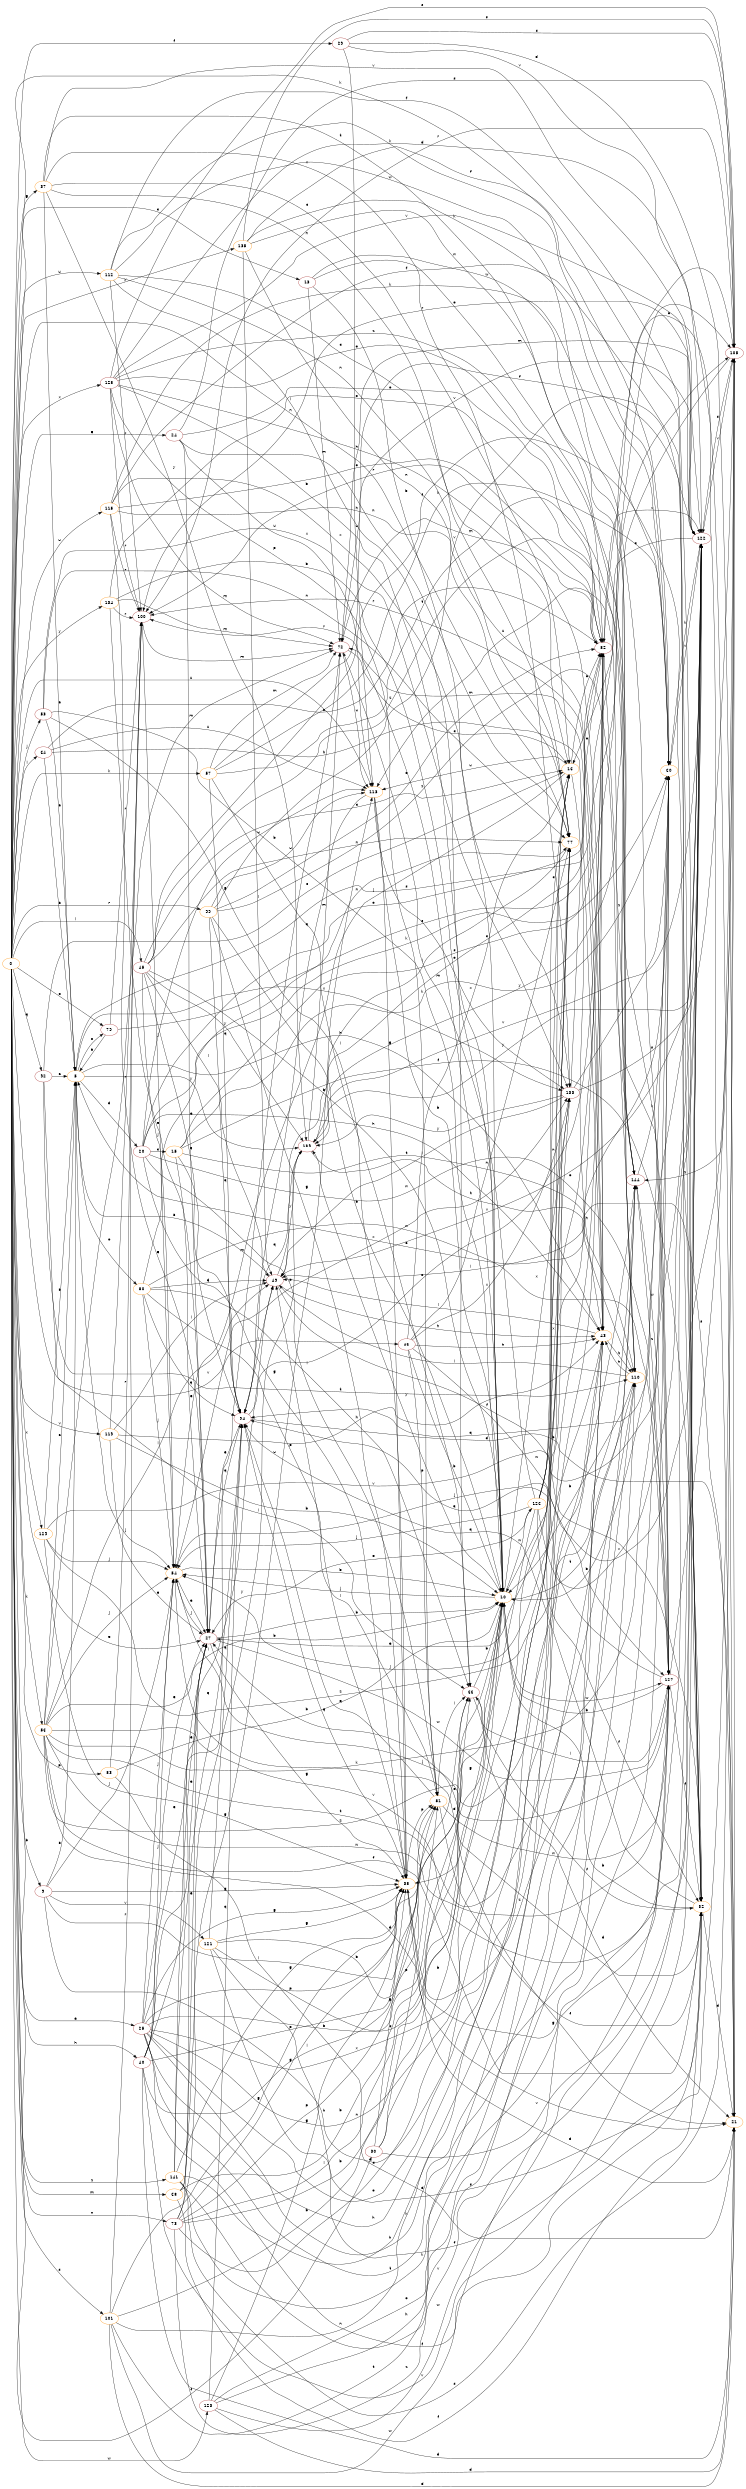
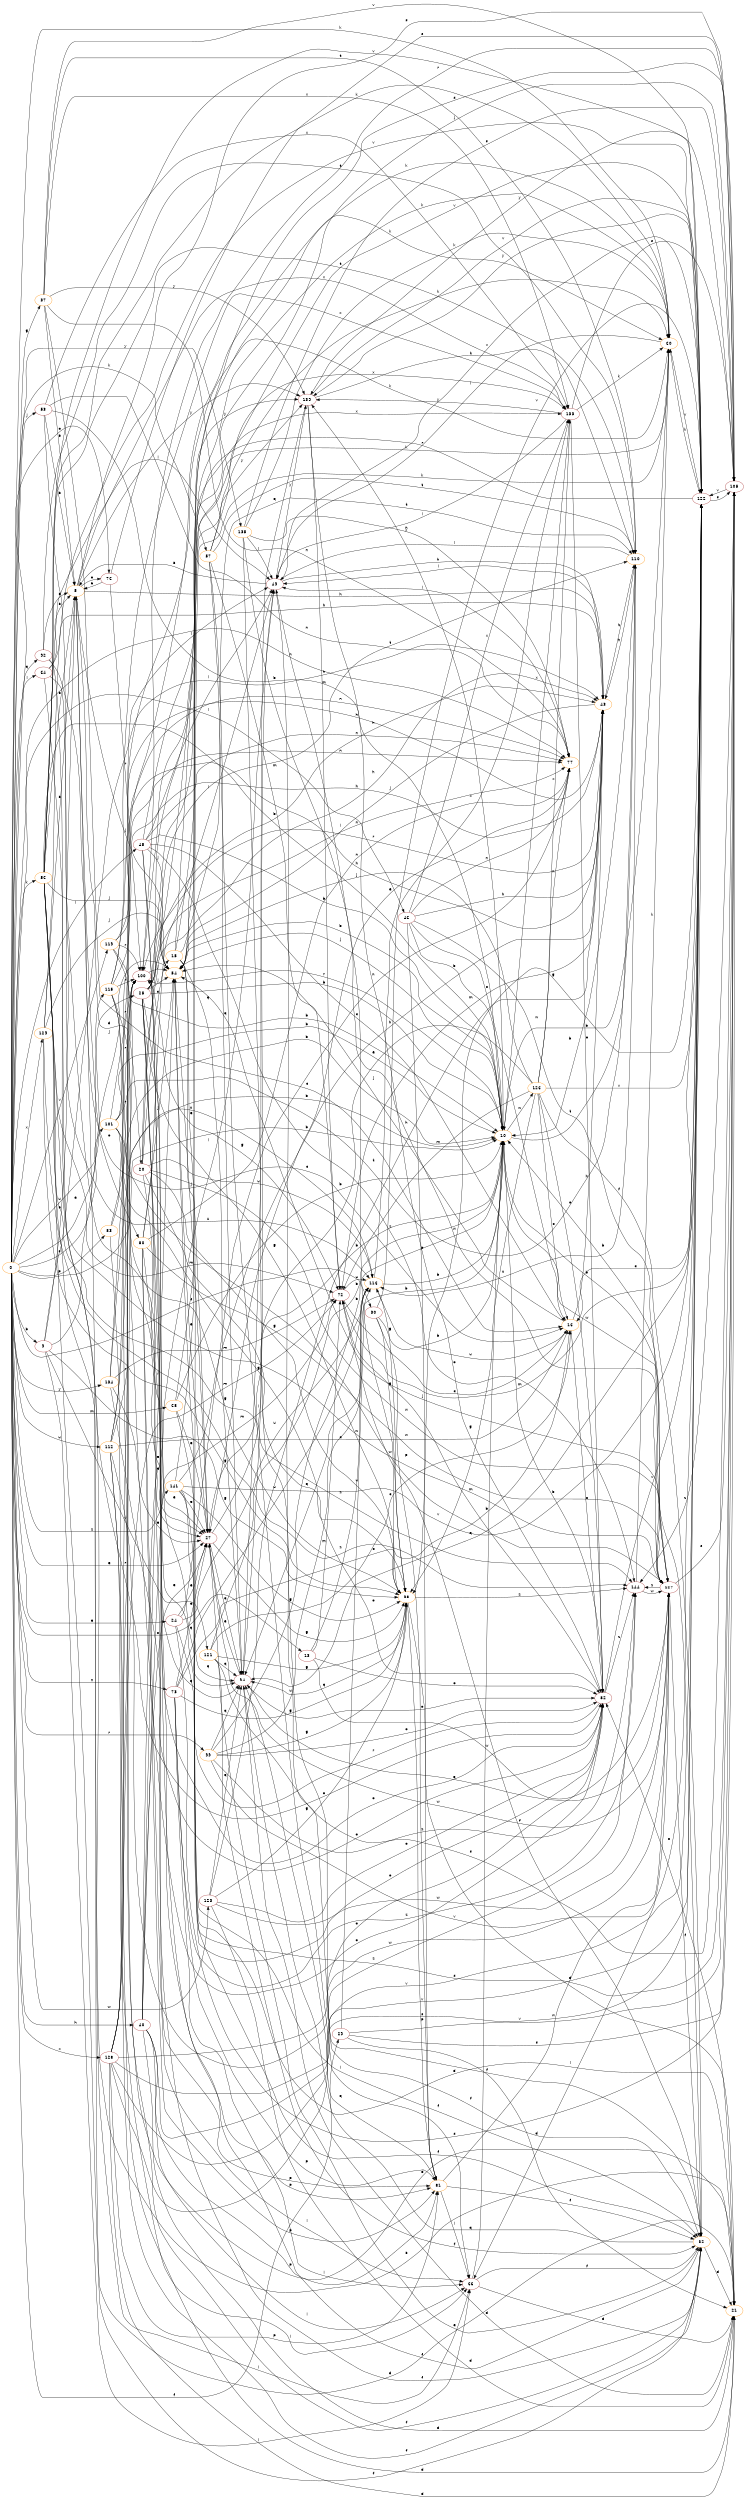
  strict digraph {
    fontname="DejaVu Sans"
    rankdir=LR
    node [color=darkorange fontname="DejaVu Sans"]
    edge [fontname="DejaVu Sans"]
    9 [color=brown]
    0
    13 [color=brown]
    24 [color=brown]
    25 [color=brown]
    27 [color=brown]
    29 [color=brown]
    30 [color=brown]
    37
    40 [color=brown]
    45 [color=brown]
    46 [color=brown]
    53 [color=brown]
    56
    57
    60
    64 [color=brown]
    68
    73 [color=brown]
    77
-   79 [color=brown]
+   79 [color=brown label=76]
    83
    92 [color=brown]
    99
    101
    112
    115
-   116 [label=113]
+   116
    119
    123 [color=brown]
    128 [color=brown]
    129
    134
    135
    141
    5
    43
    54
    38
    66 [color=brown]
    121
    10
    127 [color=brown]
    72 [color=brown]
    82 [color=brown]
    105 [color=brown]
    133 [color=brown]
    110
    32
    n50 [label=81]
    94 [color=brown]
    21
    122 [color=brown]
    139 [color=brown]
    16
    49 [color=brown]
    144 [color=brown]
    100 [color=brown]
    20 [color=brown]
    80
    15
    126
    9 -> 5 [label=a]
    9 -> 43 [label=h]
    9 -> 54 [label=j]
    9 -> 38 [label=g]
    9 -> 66 [label=l]
    9 -> 121 [label=v]
    0 -> 9 [label=b]
    0 -> 13 [label=c]
    0 -> 24 [label=e]
    0 -> 25 [label=e]
    0 -> 27 [label=e]
    0 -> 29 [label=f]
    0 -> 30 [label=f]
    0 -> 37 [label=g]
    0 -> 40 [label=h]
    0 -> 45 [label=i]
-   0 -> 46 [label=v]
+   0 -> 46 [label=i]
    0 -> 53 [label=j]
    0 -> 56 [label=k]
    0 -> 57 [label=k]
    0 -> 60 [label=k]
    0 -> 64 [label=l]
    0 -> 68 [label=m]
    0 -> 73 [label=n]
    0 -> 77 [label=n]
    0 -> 79 [label=o]
    0 -> 83 [label=p]
    0 -> 92 [label=q]
    0 -> 99 [label=r]
    0 -> 101 [label=s]
    0 -> 112 [label=u]
    0 -> 115 [label=u]
    0 -> 116 [label=u]
    0 -> 119 [label=v]
    0 -> 123 [label=w]
    0 -> 128 [label=x]
    0 -> 129 [label=x]
    0 -> 134 [label=y]
    0 -> 135 [label=y]
    0 -> 141 [label=z]
    13 -> 10 [label=b]
    13 -> 127 [label=w]
    13 -> 72 [label=m]
    13 -> 82 [label=o]
    24 -> 27 [label=e]
    24 -> 77 [label=n]
    24 -> 116 [label=u]
    24 -> 82 [label=o]
    24 -> 105 [label=s]
    25 -> 27 [label=e]
    25 -> 60 [label=k]
    25 -> 77 [label=n]
    25 -> 43 [label=h]
    25 -> 54 [label=j]
    25 -> 38 [label=g]
    25 -> 10 [label=b]
    25 -> 82 [label=o]
    25 -> 133 [label=x]
    25 -> 110 [label=t]
    25 -> 32 [label=f]
    25 -> n50 [label=p]
    27 -> 54 [label=j]
    27 -> 38 [label=g]
    27 -> 10 [label=b]
    27 -> 127 [label=w]
    27 -> 94 [label=q]
    29 -> 116 [label=u]
    29 -> 105 [label=s]
    29 -> 21 [label=d]
    29 -> 122 [label=v]
    30 -> 38 [label=g]
    30 -> 10 [label=b]
    30 -> n50 [label=p]
    30 -> 122 [label=v]
    37 -> 77 [label=n]
    37 -> 5 [label=a]
    37 -> 133 [label=x]
    37 -> 110 [label=t]
    37 -> 122 [label=v]
    37 -> 139 [label=y]
    37 -> 16 [label=c]
    40 -> 27 [label=e]
    40 -> 54 [label=j]
    40 -> 66 [label=l]
    40 -> 72 [label=m]
    40 -> n50 [label=p]
    40 -> 21 [label=d]
    40 -> 122 [label=v]
    40 -> 49 [label=i]
    45 -> 77 [label=n]
    45 -> 54 [label=j]
    45 -> 10 [label=b]
    45 -> 32 [label=f]
    45 -> 94 [label=q]
    45 -> 139 [label=y]
    45 -> 16 [label=c]
    45 -> 49 [label=i]
    45 -> 144 [label=z]
    46 -> 77 [label=n]
    46 -> 43 [label=h]
    46 -> 10 [label=b]
    46 -> 127 [label=w]
    46 -> 133 [label=x]
    46 -> n50 [label=p]
    46 -> 16 [label=c]
    53 -> 77 [label=n]
    53 -> 5 [label=a]
    53 -> 38 [label=g]
    53 -> 10 [label=b]
    53 -> 133 [label=x]
    56 -> 60 [label=k]
    56 -> 5 [label=a]
    56 -> 54 [label=j]
    56 -> 10 [label=b]
    56 -> 127 [label=w]
    56 -> 72 [label=m]
    56 -> 110 [label=t]
    56 -> 32 [label=f]
    56 -> 21 [label=d]
    56 -> 122 [label=v]
    56 -> 49 [label=i]
    56 -> 144 [label=z]
    57 -> 60 [label=k]
    57 -> 66 [label=l]
    57 -> 72 [label=m]
    57 -> 110 [label=t]
    57 -> 94 [label=q]
    57 -> 122 [label=v]
    60 -> 10 [label=b]
    60 -> 122 [label=v]
    60 -> 49 [label=i]
    64 -> 116 [label=u]
    64 -> 5 [label=a]
    64 -> 43 [label=h]
    64 -> 82 [label=o]
    68 -> 27 [label=e]
    68 -> 10 [label=b]
    68 -> 32 [label=f]
    68 -> 139 [label=y]
    73 -> 27 [label=e]
    73 -> 116 [label=u]
    73 -> 38 [label=g]
    73 -> 66 [label=l]
-   73 -> 10 [label=b]
    73 -> n50 [label=p]
    73 -> 16 [label=c]
    73 -> 144 [label=z]
    77 -> 27 [label=e]
    77 -> 49 [label=i]
    79 -> 5 [label=a]
    79 -> 105 [label=s]
    79 -> 100 [label=r]
    83 -> 10 [label=b]
    83 -> 21 [label=d]
    83 -> 100 [label=r]
    92 -> 5 [label=a]
    92 -> 66 [label=l]
    92 -> 110 [label=t]
    92 -> 16 [label=c]
    99 -> 116 [label=u]
    99 -> 38 [label=g]
    99 -> 10 [label=b]
    99 -> 82 [label=o]
    99 -> 94 [label=q]
    99 -> 122 [label=v]
    99 -> 144 [label=z]
    101 -> 77 [label=n]
    101 -> 38 [label=g]
    101 -> 10 [label=b]
    101 -> 127 [label=w]
    101 -> 110 [label=t]
    101 -> 21 [label=d]
    101 -> 100 [label=r]
    112 -> 60 [label=k]
    112 -> 77 [label=n]
    112 -> 66 [label=l]
    112 -> 127 [label=w]
    112 -> 32 [label=f]
    112 -> 16 [label=c]
    112 -> 100 [label=r]
    115 -> 27 [label=e]
    115 -> 60 [label=k]
    115 -> 43 [label=h]
    115 -> 82 [label=o]
    115 -> 133 [label=x]
    115 -> 32 [label=f]
    115 -> 100 [label=r]
    116 -> 38 [label=g]
    116 -> 10 [label=b]
    116 -> 133 [label=x]
    116 -> 94 [label=q]
    119 -> 27 [label=e]
    119 -> 43 [label=h]
    119 -> 10 [label=b]
    119 -> 49 [label=i]
    119 -> 100 [label=r]
    123 -> 43 [label=h]
    123 -> 38 [label=g]
    123 -> 127 [label=w]
    123 -> 82 [label=o]
    123 -> 94 [label=q]
    123 -> 21 [label=d]
    128 -> 43 [label=h]
    128 -> 10 [label=b]
    128 -> 72 [label=m]
    128 -> 82 [label=o]
    128 -> 105 [label=s]
    128 -> n50 [label=p]
    128 -> 21 [label=d]
    128 -> 122 [label=v]
    128 -> 144 [label=z]
    128 -> 100 [label=r]
    129 -> 5 [label=a]
    129 -> 54 [label=j]
    129 -> 38 [label=g]
    129 -> 122 [label=v]
    129 -> 144 [label=z]
    134 -> 27 [label=e]
    134 -> 10 [label=b]
    134 -> 72 [label=m]
    134 -> 82 [label=o]
    134 -> 100 [label=r]
    135 -> 60 [label=k]
    135 -> 77 [label=n]
    135 -> 127 [label=w]
    135 -> 105 [label=s]
    135 -> 32 [label=f]
    135 -> 49 [label=i]
    141 -> 27 [label=e]
    141 -> 60 [label=k]
    141 -> 43 [label=h]
    141 -> 38 [label=g]
    141 -> 105 [label=s]
    141 -> 94 [label=q]
    141 -> 122 [label=v]
    5 -> 79 [label=o]
    5 -> 43 [label=h]
    5 -> 54 [label=j]
    5 -> 105 [label=s]
    5 -> 133 [label=x]
    5 -> 139 [label=y]
    5 -> 20 [label=d]
    5 -> 80 [label=o]
    43 -> 54 [label=j]
    43 -> 72 [label=m]
    43 -> 110 [label=t]
    43 -> 49 [label=i]
    43 -> 100 [label=r]
    54 -> 27 [label=e]
    54 -> 10 [label=b]
    54 -> 133 [label=x]
    54 -> 21 [label=d]
    38 -> n50 [label=p]
    38 -> 94 [label=q]
    38 -> 21 [label=d]
    38 -> 49 [label=i]
    38 -> 144 [label=z]
    66 -> 10 [label=b]
    66 -> 32 [label=f]
    66 -> 21 [label=d]
    121 -> 38 [label=g]
    121 -> 10 [label=b]
    121 -> 105 [label=s]
    121 -> 32 [label=f]
    121 -> 94 [label=q]
    121 -> 16 [label=c]
    10 -> 54 [label=j]
    10 -> 127 [label=w]
    10 -> 133 [label=x]
    10 -> 110 [label=t]
    10 -> 139 [label=y]
    10 -> 100 [label=r]
    10 -> 126 [label=w]
    127 -> 54 [label=j]
    127 -> 66 [label=l]
    127 -> 10 [label=b]
    127 -> 105 [label=s]
    127 -> 32 [label=f]
    127 -> 94 [label=q]
    127 -> 144 [label=z]
    72 -> 116 [label=u]
    72 -> 32 [label=f]
    72 -> 16 [label=c]
    82 -> 10 [label=b]
    82 -> 72 [label=m]
    82 -> 122 [label=v]
    82 -> 144 [label=z]
    82 -> 100 [label=r]
    105 -> 54 [label=j]
    105 -> 122 [label=v]
    105 -> 139 [label=y]
    105 -> 144 [label=z]
    105 -> 100 [label=r]
    133 -> 60 [label=k]
    133 -> 82 [label=o]
    133 -> 105 [label=s]
    133 -> 139 [label=y]
    133 -> 49 [label=i]
    110 -> 116 [label=u]
    110 -> 43 [label=h]
    110 -> 10 [label=b]
    110 -> 49 [label=i]
    32 -> 27 [label=e]
    32 -> 10 [label=b]
    32 -> 94 [label=q]
    32 -> 21 [label=d]
    n50 -> 66 [label=l]
    n50 -> 127 [label=w]
    n50 -> 32 [label=f]
    n50 -> 94 [label=q]
    94 -> 27 [label=e]
    94 -> 82 [label=o]
    94 -> 21 [label=d]
    94 -> 49 [label=i]
    21 -> 5 [label=a]
    21 -> 82 [label=o]
    122 -> 60 [label=k]
    122 -> 38 [label=g]
    122 -> 72 [label=m]
    122 -> 105 [label=s]
    122 -> 94 [label=q]
    122 -> 139 [label=y]
    122 -> 16 [label=c]
    122 -> 100 [label=r]
    139 -> 72 [label=m]
    139 -> 82 [label=o]
    139 -> 110 [label=t]
    139 -> 94 [label=q]
    139 -> 122 [label=v]
    16 -> 116 [label=u]
    16 -> 43 [label=h]
    16 -> 54 [label=j]
    16 -> 82 [label=o]
    49 -> 5 [label=a]
    49 -> 43 [label=h]
    49 -> 32 [label=f]
    49 -> 122 [label=v]
    49 -> 139 [label=y]
    144 -> 60 [label=k]
    144 -> 127 [label=w]
    100 -> 54 [label=j]
-   100 -> 72 [label=m]
+   100 -> 72 [label=g]
    20 -> 60 [label=k]
    20 -> 116 [label=u]
    20 -> 43 [label=h]
    20 -> 38 [label=g]
    20 -> 127 [label=w]
    20 -> 82 [label=o]
    20 -> n50 [label=p]
    20 -> 15 [label=c]
    80 -> 77 [label=n]
    80 -> 54 [label=j]
    80 -> 66 [label=l]
    80 -> 127 [label=w]
    80 -> n50 [label=p]
    80 -> 94 [label=q]
    80 -> 49 [label=i]
    15 -> 27 [label=e]
    15 -> 60 [label=k]
    15 -> 105 [label=s]
    15 -> 110 [label=t]
    15 -> 32 [label=f]
    15 -> 94 [label=q]
    126 -> 27 [label=e]
    126 -> 77 [label=n]
    126 -> 54 [label=j]
    126 -> 38 [label=g]
    126 -> 72 [label=m]
    126 -> 82 [label=o]
    126 -> 133 [label=x]
    126 -> 32 [label=f]
    126 -> 122 [label=v]
    126 -> 16 [label=c]
  }
